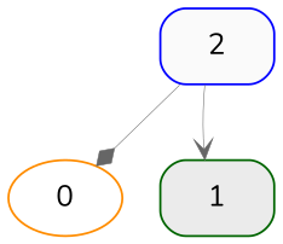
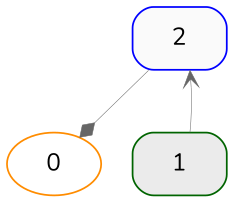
  digraph {
    fontname=Nunito
    node [fontname=Nunito shape=box style="filled,rounded"]
    edge [color=gray40 fontname=Nunito style="setlinewidth(0.3)"]
    2 [color=blue fillcolor="#fafafa"]
    n2 [color=darkorange fillcolor=white label=0 shape=ellipse]
    1 [color=darkgreen fillcolor="#ebebeb"]
    2 -> n2 [arrowhead=diamond]
-   2 -> 1 [arrowhead=vee]
+   1 -> 2 [arrowhead=vee]
  }
